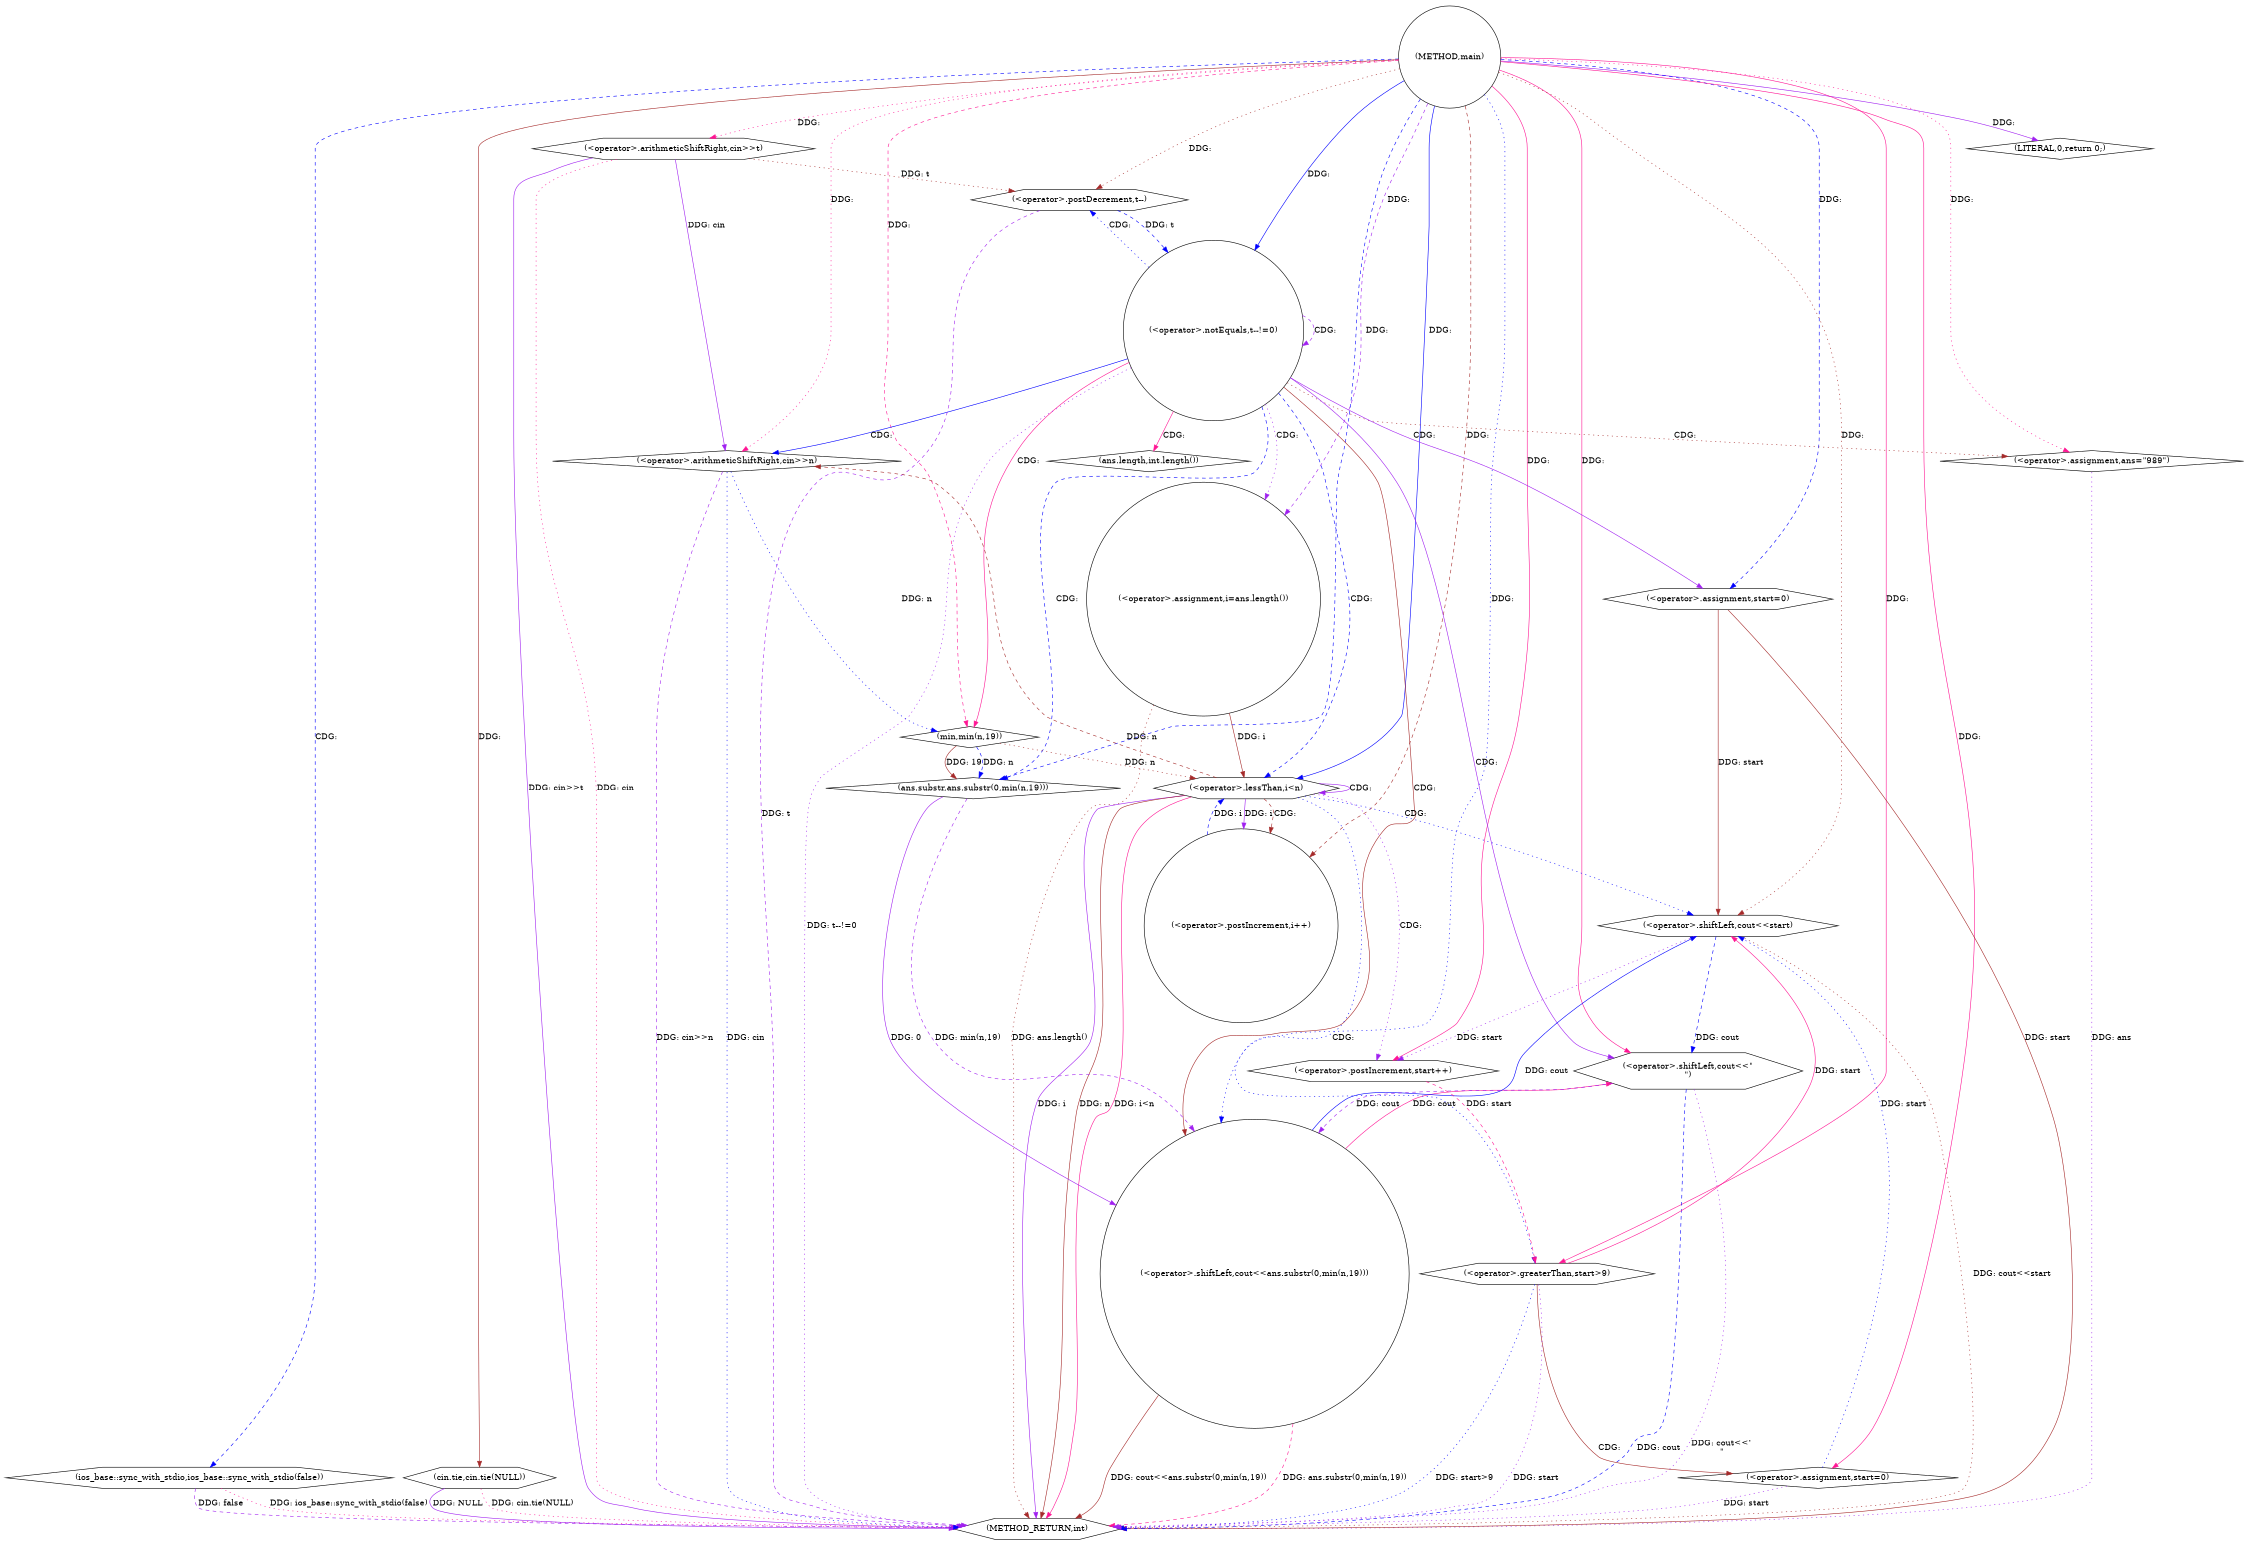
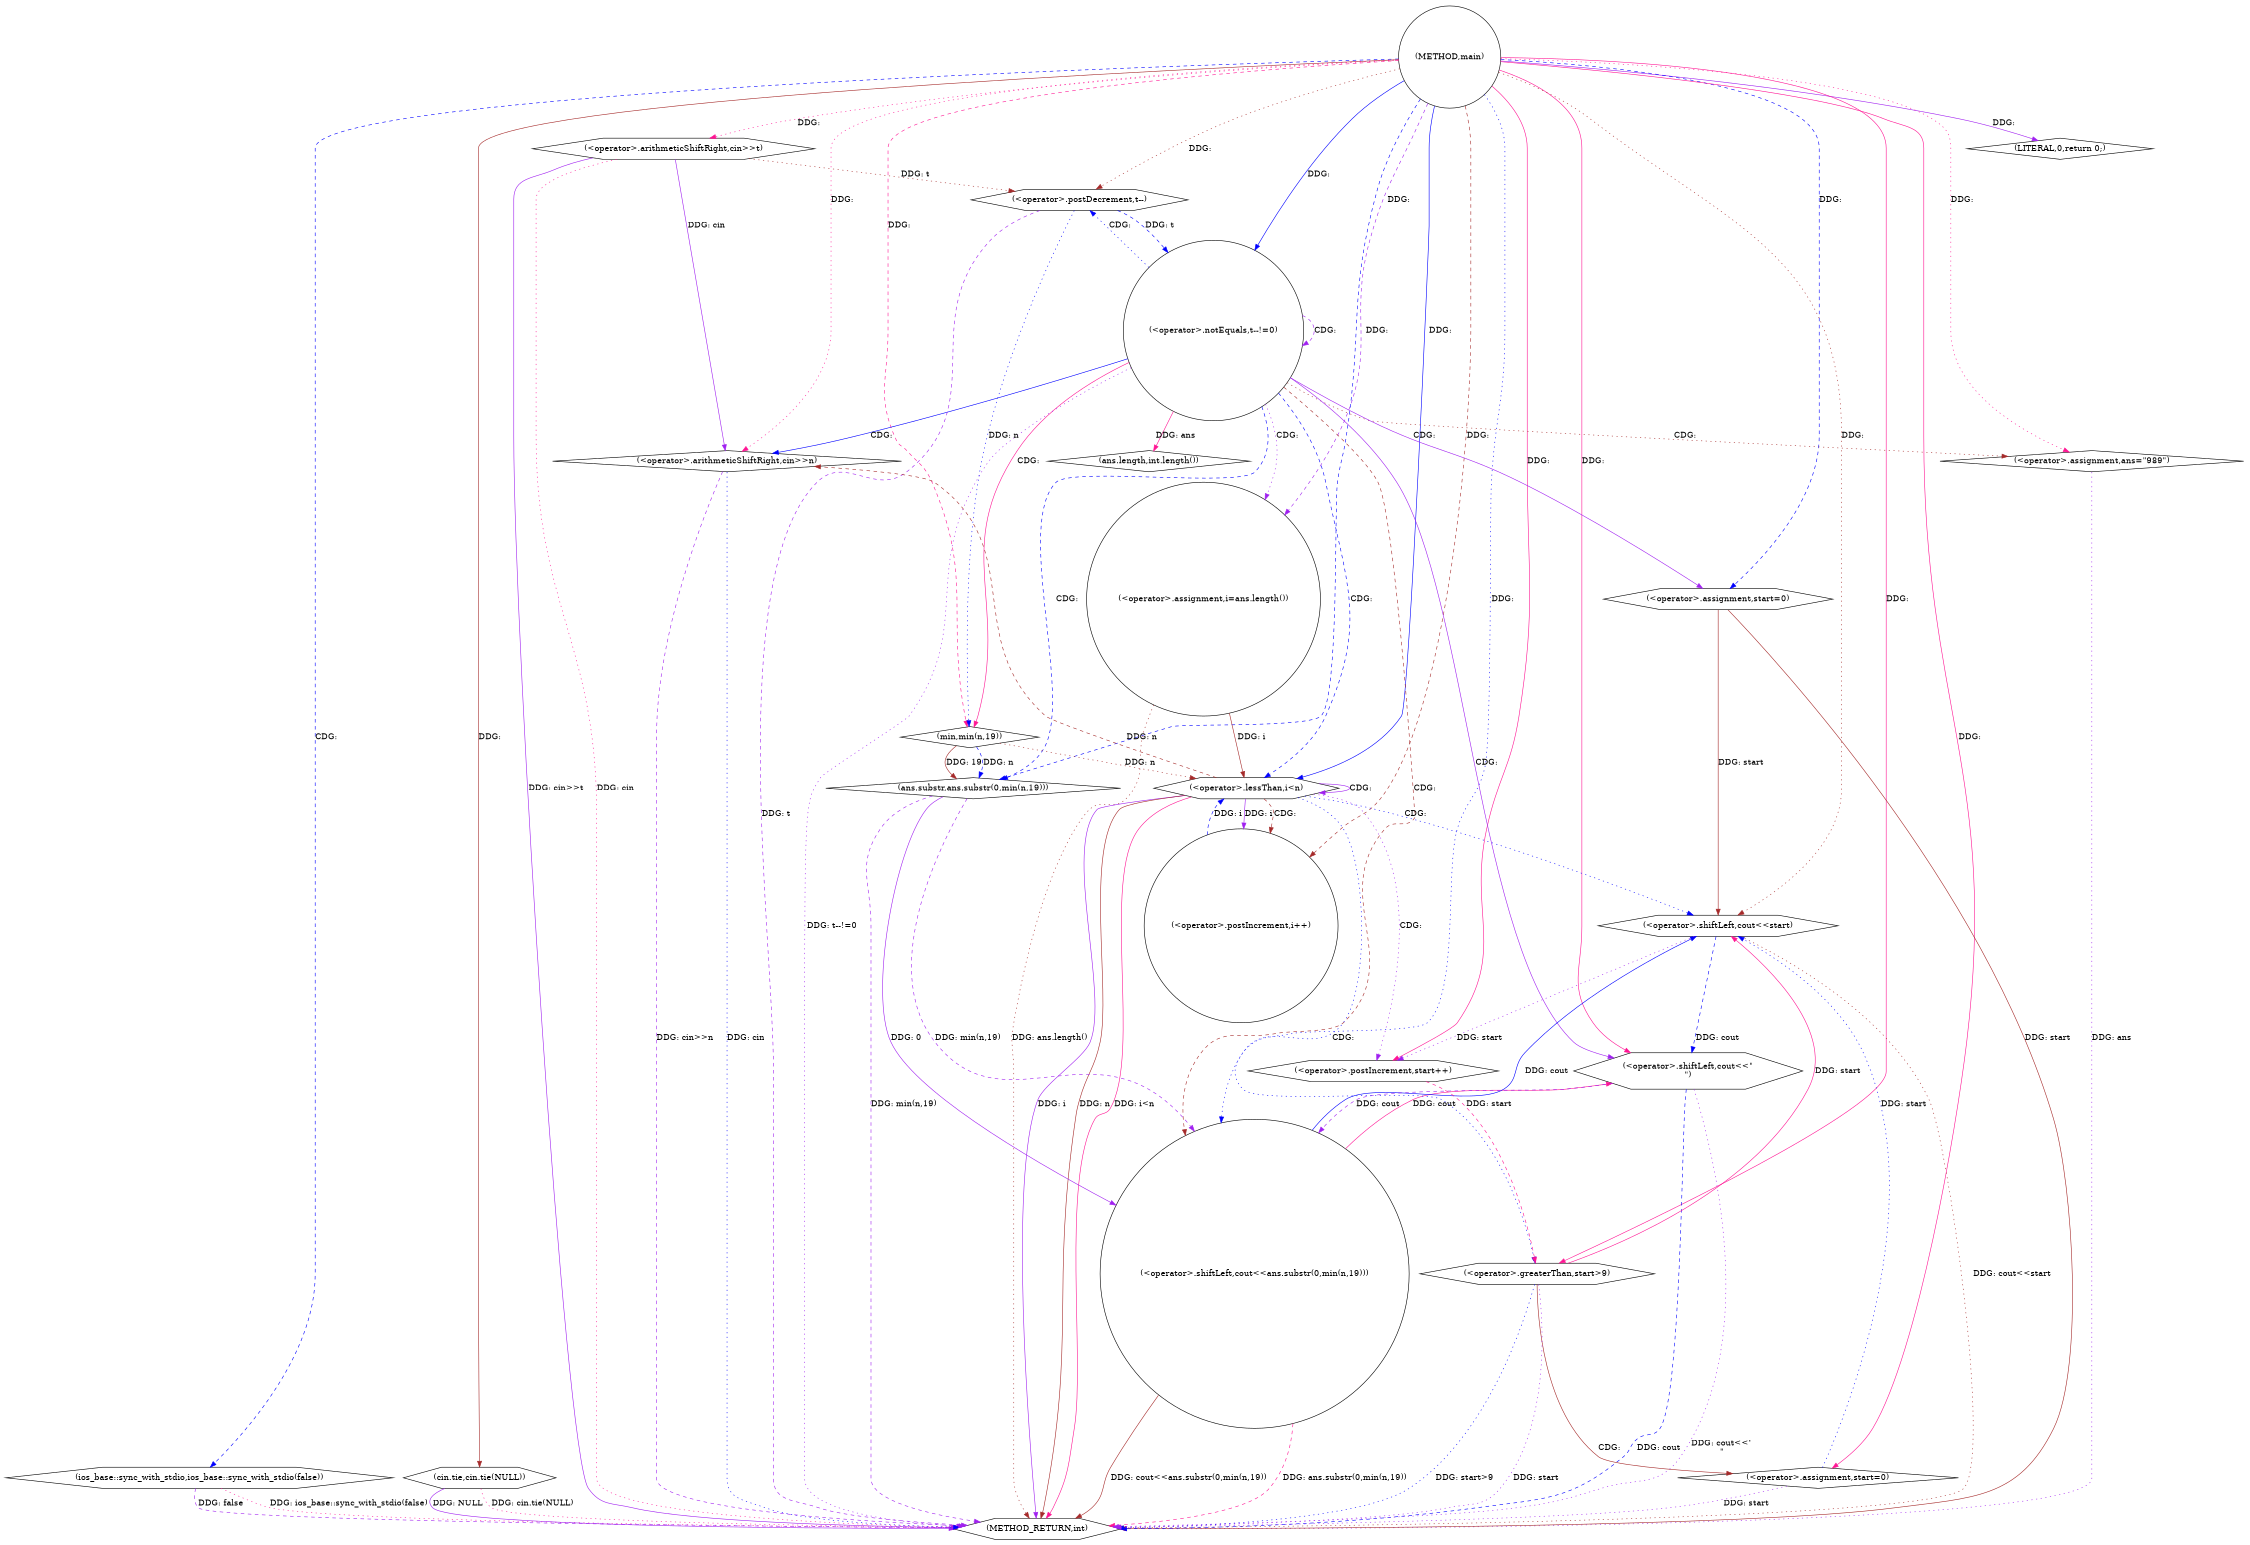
  digraph {
    node [shape=hexagon]
    edge [color=purple style=solid]
    n1 [label="(METHOD,main)" shape=circle]
    n2 [label="(ios_base::sync_with_stdio,ios_base::sync_with_stdio(false))"]
    n3 [label="(cin.tie,cin.tie(NULL))"]
    n4 [label="(<operator>.arithmeticShiftRight,cin>>t)"]
    n5 [label="(<operator>.notEquals,t--!=0)" shape=circle]
    n6 [label="(LITERAL,0,return 0;)" shape=diamond]
    n7 [label="(<operator>.arithmeticShiftRight,cin>>n)" shape=diamond]
    n8 [label="(<operator>.assignment,ans=\"989\")" shape=diamond]
    n9 [label="(<operator>.assignment,start=0)"]
    n10 [label="(<operator>.shiftLeft,cout<<ans.substr(0,min(n,19)))" shape=circle]
    n11 [label="(<operator>.shiftLeft,cout<<\"\n\")"]
    n12 [label="(<operator>.postDecrement,t--)"]
    n13 [label="(<operator>.assignment,i=ans.length())" shape=circle]
    n14 [label="(<operator>.lessThan,i<n)"]
    n15 [label="(<operator>.postIncrement,i++)" shape=circle]
    n16 [label="(ans.substr,ans.substr(0,min(n,19)))" shape=diamond]
    n17 [label="(<operator>.shiftLeft,cout<<start)"]
    n18 [label="(<operator>.postIncrement,start++)"]
    n19 [label="(min,min(n,19))" shape=diamond]
    n20 [label="(<operator>.greaterThan,start>9)"]
    n21 [label="(<operator>.assignment,start=0)" shape=diamond]
    n22 [label="(METHOD_RETURN,int)"]
    n23 [label="(ans.length,int.length())" shape=diamond]
    n1 -> n2 [color=blue label="CDG: " style=dashed]
    n1 -> n3 [color=brown label="DDG: "]
    n1 -> n4 [color=deeppink label="DDG: " style=dotted]
    n1 -> n5 [color=blue label="DDG: "]
    n1 -> n6 [label="DDG: "]
    n1 -> n7 [color=deeppink label="DDG: " style=dotted]
    n1 -> n8 [color=deeppink label="DDG: " style=dotted]
    n1 -> n9 [color=blue label="DDG: " style=dashed]
    n1 -> n10 [color=blue label="DDG: " style=dotted]
    n1 -> n11 [color=deeppink label="DDG: "]
    n1 -> n12 [color=brown label="DDG: " style=dotted]
    n1 -> n13 [label="DDG: " style=dashed]
    n1 -> n14 [color=blue label="DDG: "]
    n1 -> n15 [color=brown label="DDG: " style=dashed]
    n1 -> n16 [color=blue label="DDG: " style=dashed]
    n1 -> n17 [color=brown label="DDG: " style=dotted]
    n1 -> n18 [color=deeppink label="DDG: "]
    n1 -> n19 [color=deeppink label="DDG: " style=dashed]
    n1 -> n20 [color=deeppink label="DDG: "]
    n1 -> n21 [color=deeppink label="DDG: "]
    n2 -> n22 [color=deeppink label="DDG: ios_base::sync_with_stdio(false)" style=dotted]
    n2 -> n22 [label="DDG: false" style=dashed]
    n3 -> n22 [color=deeppink label="DDG: cin.tie(NULL)" style=dotted]
    n3 -> n22 [label="DDG: NULL"]
    n4 -> n7 [label="DDG: cin"]
    n4 -> n12 [color=brown label="DDG: t" style=dotted]
    n4 -> n22 [color=deeppink label="DDG: cin" style=dotted]
    n4 -> n22 [label="DDG: cin>>t"]
    n5 -> n5 [label="CDG: " style=dashed]
    n5 -> n7 [color=blue label="CDG: "]
    n5 -> n8 [color=brown label="CDG: " style=dotted]
    n5 -> n9 [label="CDG: "]
-   n5 -> n10 [color=brown label="CDG: "]
+   n5 -> n10 [color=brown label="CDG: " style=dashed]
    n5 -> n11 [label="CDG: "]
    n5 -> n12 [color=blue label="CDG: " style=dotted]
    n5 -> n13 [label="CDG: " style=dotted]
    n5 -> n14 [color=blue label="CDG: " style=dashed]
    n5 -> n16 [color=blue label="CDG: " style=dashed]
    n5 -> n19 [color=deeppink label="CDG: "]
    n5 -> n22 [label="DDG: t--!=0" style=dotted]
-   n5 -> n23 [color=deeppink label="CDG: "]
-   n7 -> n19 [color=blue label="DDG: n" style=dotted]
+   n5 -> n23 [color=deeppink label="DDG: ans"]
+   n12 -> n19 [color=blue label="DDG: n" style=dotted]
    n7 -> n22 [color=blue label="DDG: cin" style=dotted]
    n7 -> n22 [label="DDG: cin>>n" style=dashed]
    n8 -> n22 [label="DDG: ans" style=dotted]
    n9 -> n17 [color=brown label="DDG: start"]
    n9 -> n22 [color=brown label="DDG: start"]
    n10 -> n11 [color=deeppink label="DDG: cout"]
    n10 -> n17 [color=blue label="DDG: cout"]
    n10 -> n22 [color=deeppink label="DDG: ans.substr(0,min(n,19))" style=dashed]
    n10 -> n22 [color=brown label="DDG: cout<<ans.substr(0,min(n,19))"]
    n11 -> n10 [label="DDG: cout" style=dashed]
    n11 -> n22 [color=blue label="DDG: cout" style=dashed]
    n11 -> n22 [label="DDG: cout<<\"\n\"" style=dotted]
    n12 -> n5 [color=blue label="DDG: t" style=dashed]
    n12 -> n22 [label="DDG: t" style=dashed]
    n13 -> n14 [color=brown label="DDG: i"]
    n13 -> n22 [color=brown label="DDG: ans.length()" style=dotted]
    n14 -> n7 [color=brown label="DDG: n" style=dashed]
    n14 -> n14 [label="CDG: "]
    n14 -> n15 [label="DDG: i"]
    n14 -> n15 [color=brown label="CDG: " style=dashed]
    n14 -> n17 [color=blue label="CDG: " style=dotted]
    n14 -> n18 [label="CDG: " style=dotted]
    n14 -> n20 [color=blue label="CDG: " style=dotted]
    n14 -> n22 [label="DDG: i"]
    n14 -> n22 [color=brown label="DDG: n"]
    n14 -> n22 [color=deeppink label="DDG: i<n"]
    n15 -> n14 [color=blue label="DDG: i" style=dashed]
    n16 -> n10 [label="DDG: 0"]
    n16 -> n10 [label="DDG: min(n,19)" style=dashed]
+   n16 -> n22 [label="DDG: min(n,19)" style=dashed]
    n17 -> n11 [color=blue label="DDG: cout" style=dashed]
    n17 -> n18 [label="DDG: start" style=dotted]
    n17 -> n22 [color=brown label="DDG: cout<<start" style=dotted]
    n18 -> n20 [color=deeppink label="DDG: start" style=dashed]
    n19 -> n14 [color=brown label="DDG: n" style=dotted]
    n19 -> n16 [color=brown label="DDG: 19"]
    n19 -> n16 [color=blue label="DDG: n" style=dashed]
    n20 -> n17 [color=deeppink label="DDG: start"]
    n20 -> n21 [color=brown label="CDG: "]
    n20 -> n22 [label="DDG: start" style=dotted]
    n20 -> n22 [color=blue label="DDG: start>9" style=dotted]
    n21 -> n17 [color=blue label="DDG: start" style=dotted]
    n21 -> n22 [label="DDG: start" style=dotted]
  }
